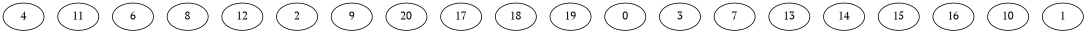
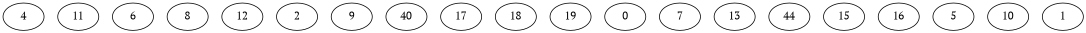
  digraph {
    "Duplicate states"=0
    GraphType=Independent
    "Max states in OPEN"=0
    Modes="120000ms; topo-ordered tasks, ; Pruning: task equivalence, fixed order ready list, ; F-value: ; Optimisation: best schedule length (SL) optimisation on equal, "
    NumberOfTasks=21
    "Pruned using list schedule length"=936
    "States removed from OPEN"=0
    TargetSystem="Homogeneous-2"
    "Time to schedule (ms)"=156
    "Total idle time"=0
    "Total schedule length"=65
    "Total sequential time"=129
    "Total states created"=3318
    fontname="PT Serif"
    node ["Finish time"=10 Processor=1 "Start time"=0 Weight=5 fontname="PT Serif"]
    4 [Processor=0 Weight=10]
    11 [Weight=10]
    6 ["Finish time"=19 Processor=0 "Start time"=10 Weight=9]
    8 ["Finish time"=19 "Start time"=10 Weight=9]
    12 ["Finish time"=28 Processor=0 "Start time"=19 Weight=9]
    2 ["Finish time"=26 "Start time"=19 Weight=7]
    9 ["Finish time"=33 "Start time"=26 Weight=7]
-   20 ["Finish time"=35 Processor=0 "Start time"=28 Weight=7]
+   20 ["Finish time"=35 Processor=0 "Start time"=28 Weight=7 label=40]
    17 ["Finish time"=39 "Start time"=33 Weight=6]
    18 ["Finish time"=41 Processor=0 "Start time"=35 Weight=6]
    19 ["Finish time"=45 "Start time"=39 Weight=6]
    0 ["Finish time"=46 Processor=0 "Start time"=41]
-   3 ["Finish time"=50 "Start time"=45]
    7 ["Finish time"=51 Processor=0 "Start time"=46]
    13 ["Finish time"=55 "Start time"=50]
-   14 ["Finish time"=56 Processor=0 "Start time"=51]
+   14 ["Finish time"=56 Processor=0 "Start time"=51 label=44]
    15 ["Finish time"=60 "Start time"=55]
    16 ["Finish time"=61 Processor=0 "Start time"=56]
+   5 ["Finish time"=63 "Start time"=60 Weight=3]
    10 ["Finish time"=64 Processor=0 "Start time"=61 Weight=3]
    1 ["Finish time"=65 "Start time"=63 Weight=2]
  }
